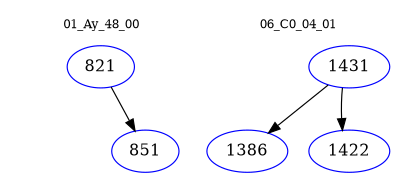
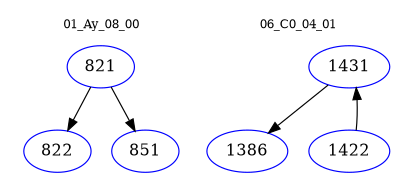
  digraph {
    node [color=blue]
    edge [color=black]
    n1 [label=821]
+   n2 [label=822]
    n3 [label=851]
    n4 [label=1431]
    n5 [label=1386]
    n6 [label=1422]
    subgraph cluster_1 {
      color=white
      fontsize=10
-     label="01_Ay_48_00"
+     label="01_Ay_08_00"
      n1
+     n2
      n3
    }
    subgraph cluster_2 {
      color=white
      fontsize=10
      label="06_C0_04_01"
      n4
      n5
      n6
    }
+   n1 -> n2
    n1 -> n3
    n4 -> n5
-   n4 -> n6
+   n6 -> n4
  }
